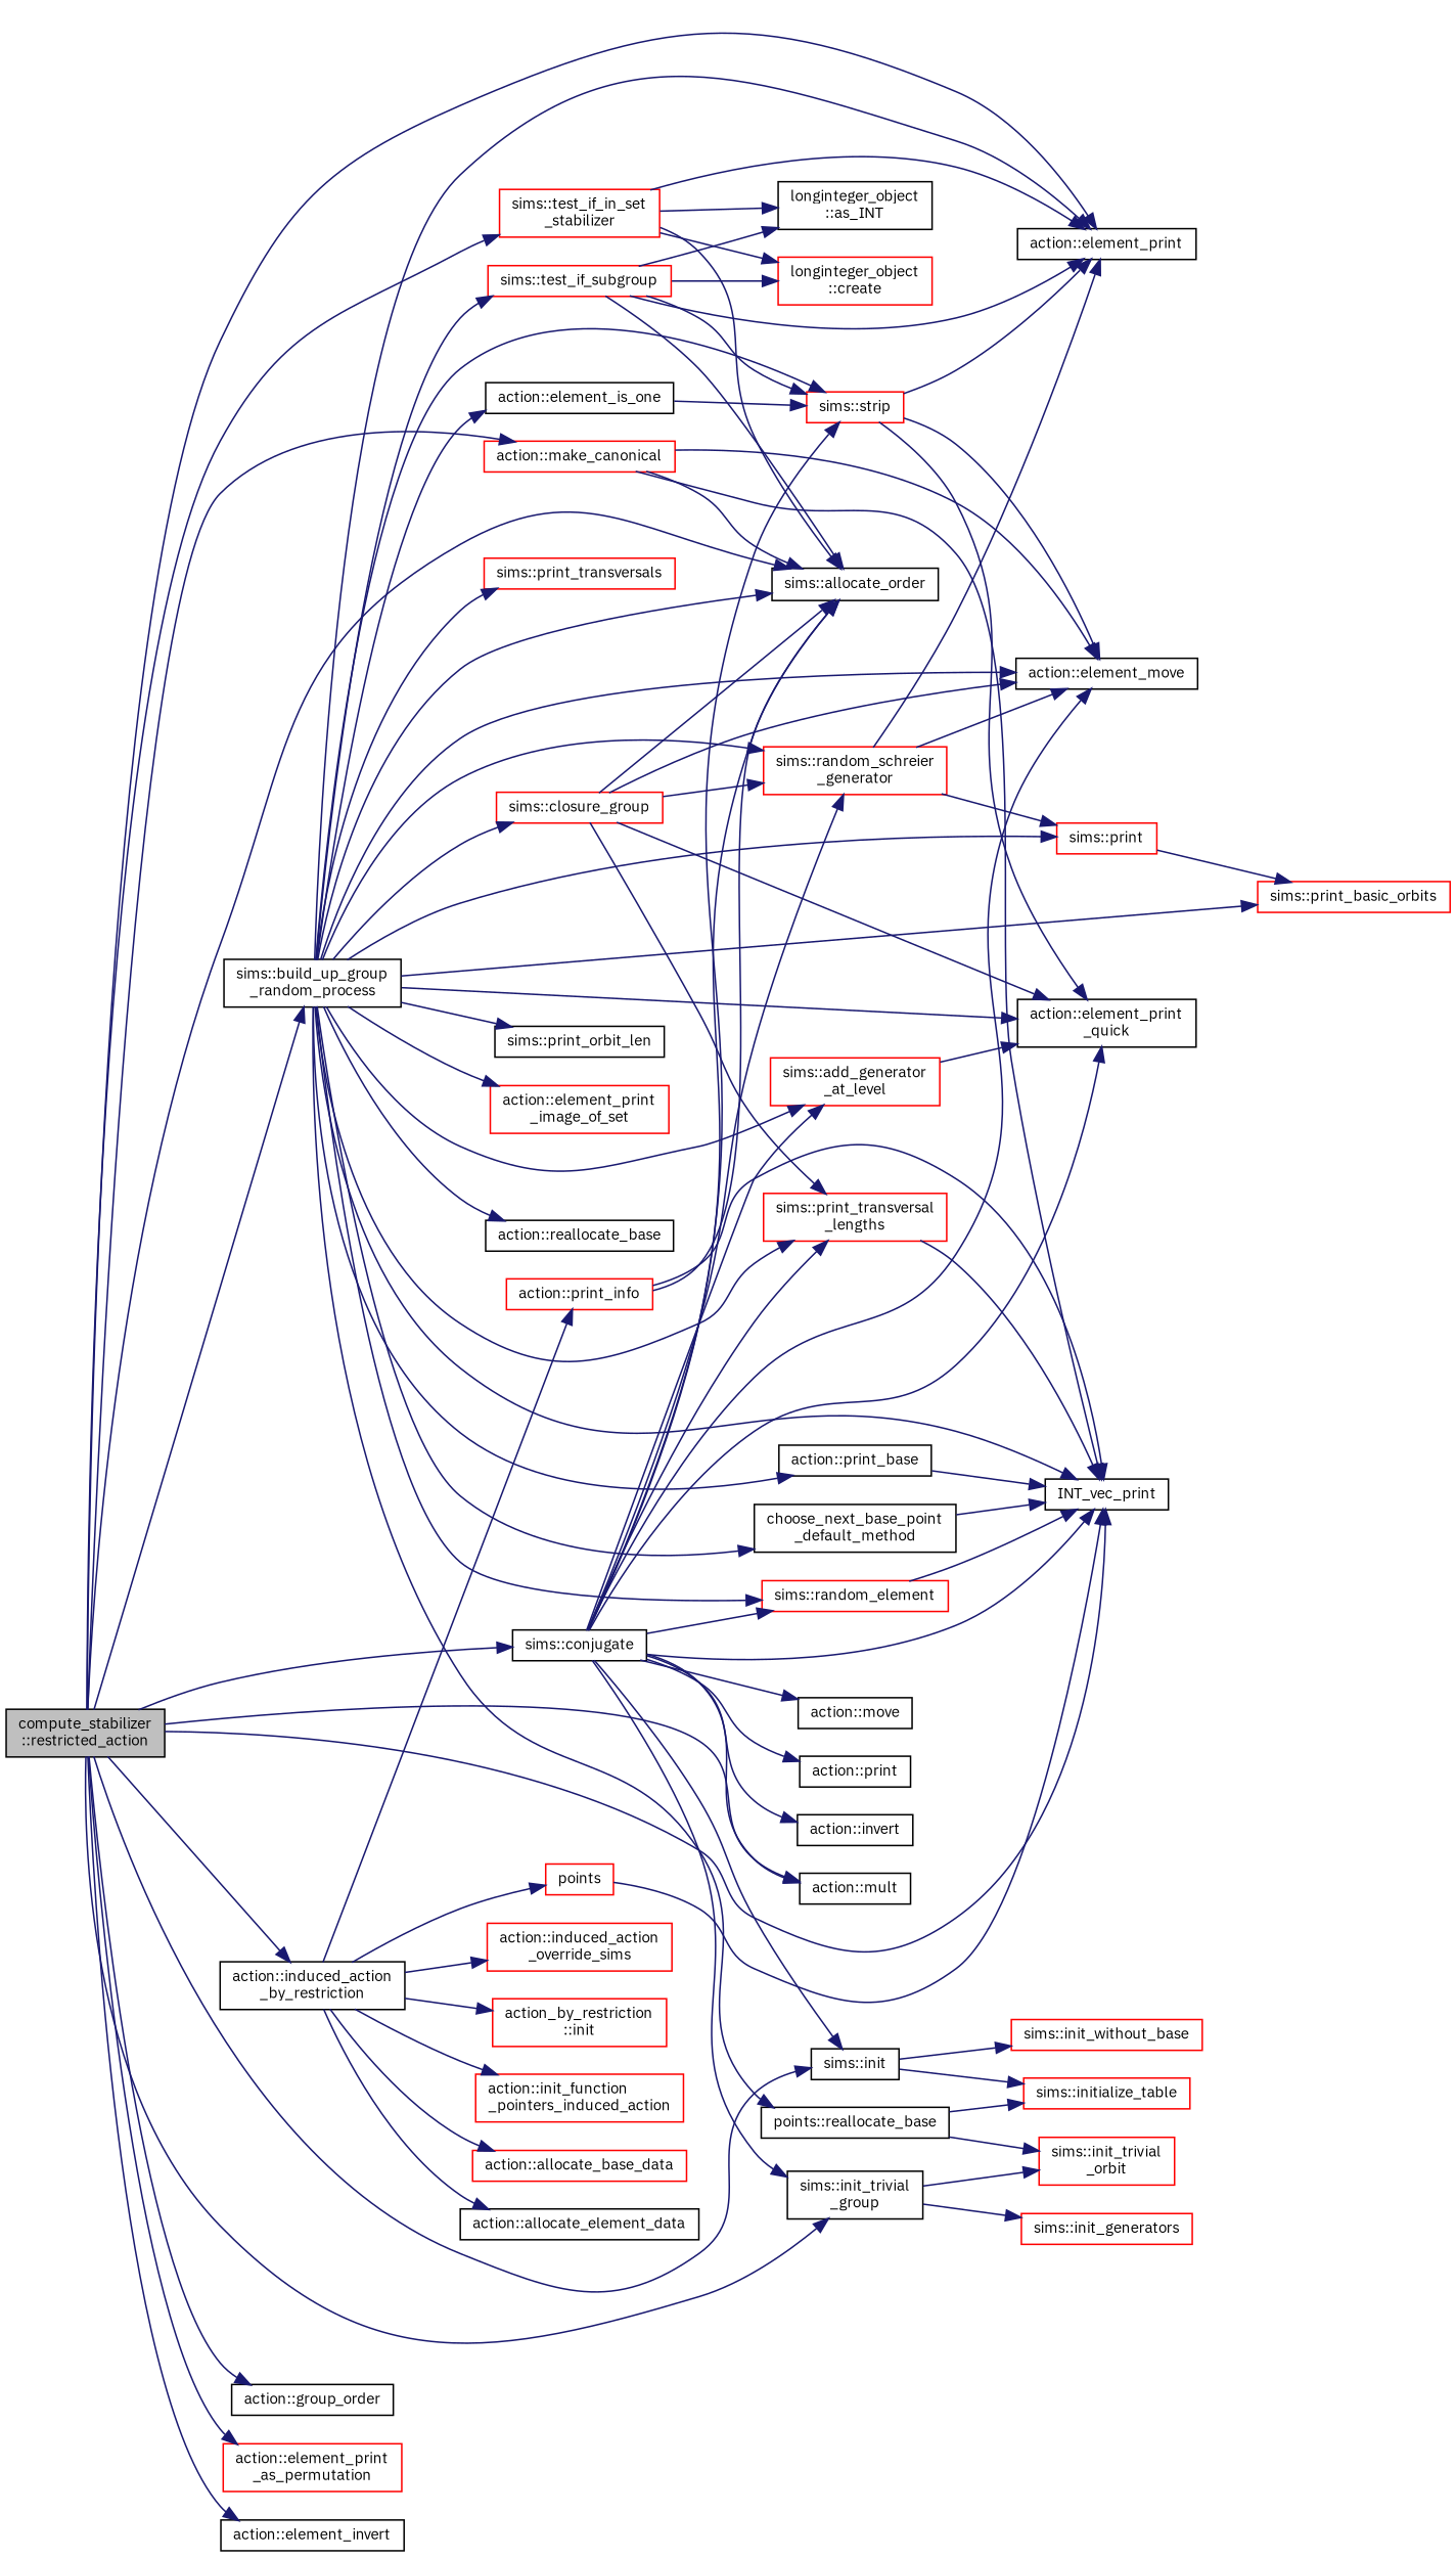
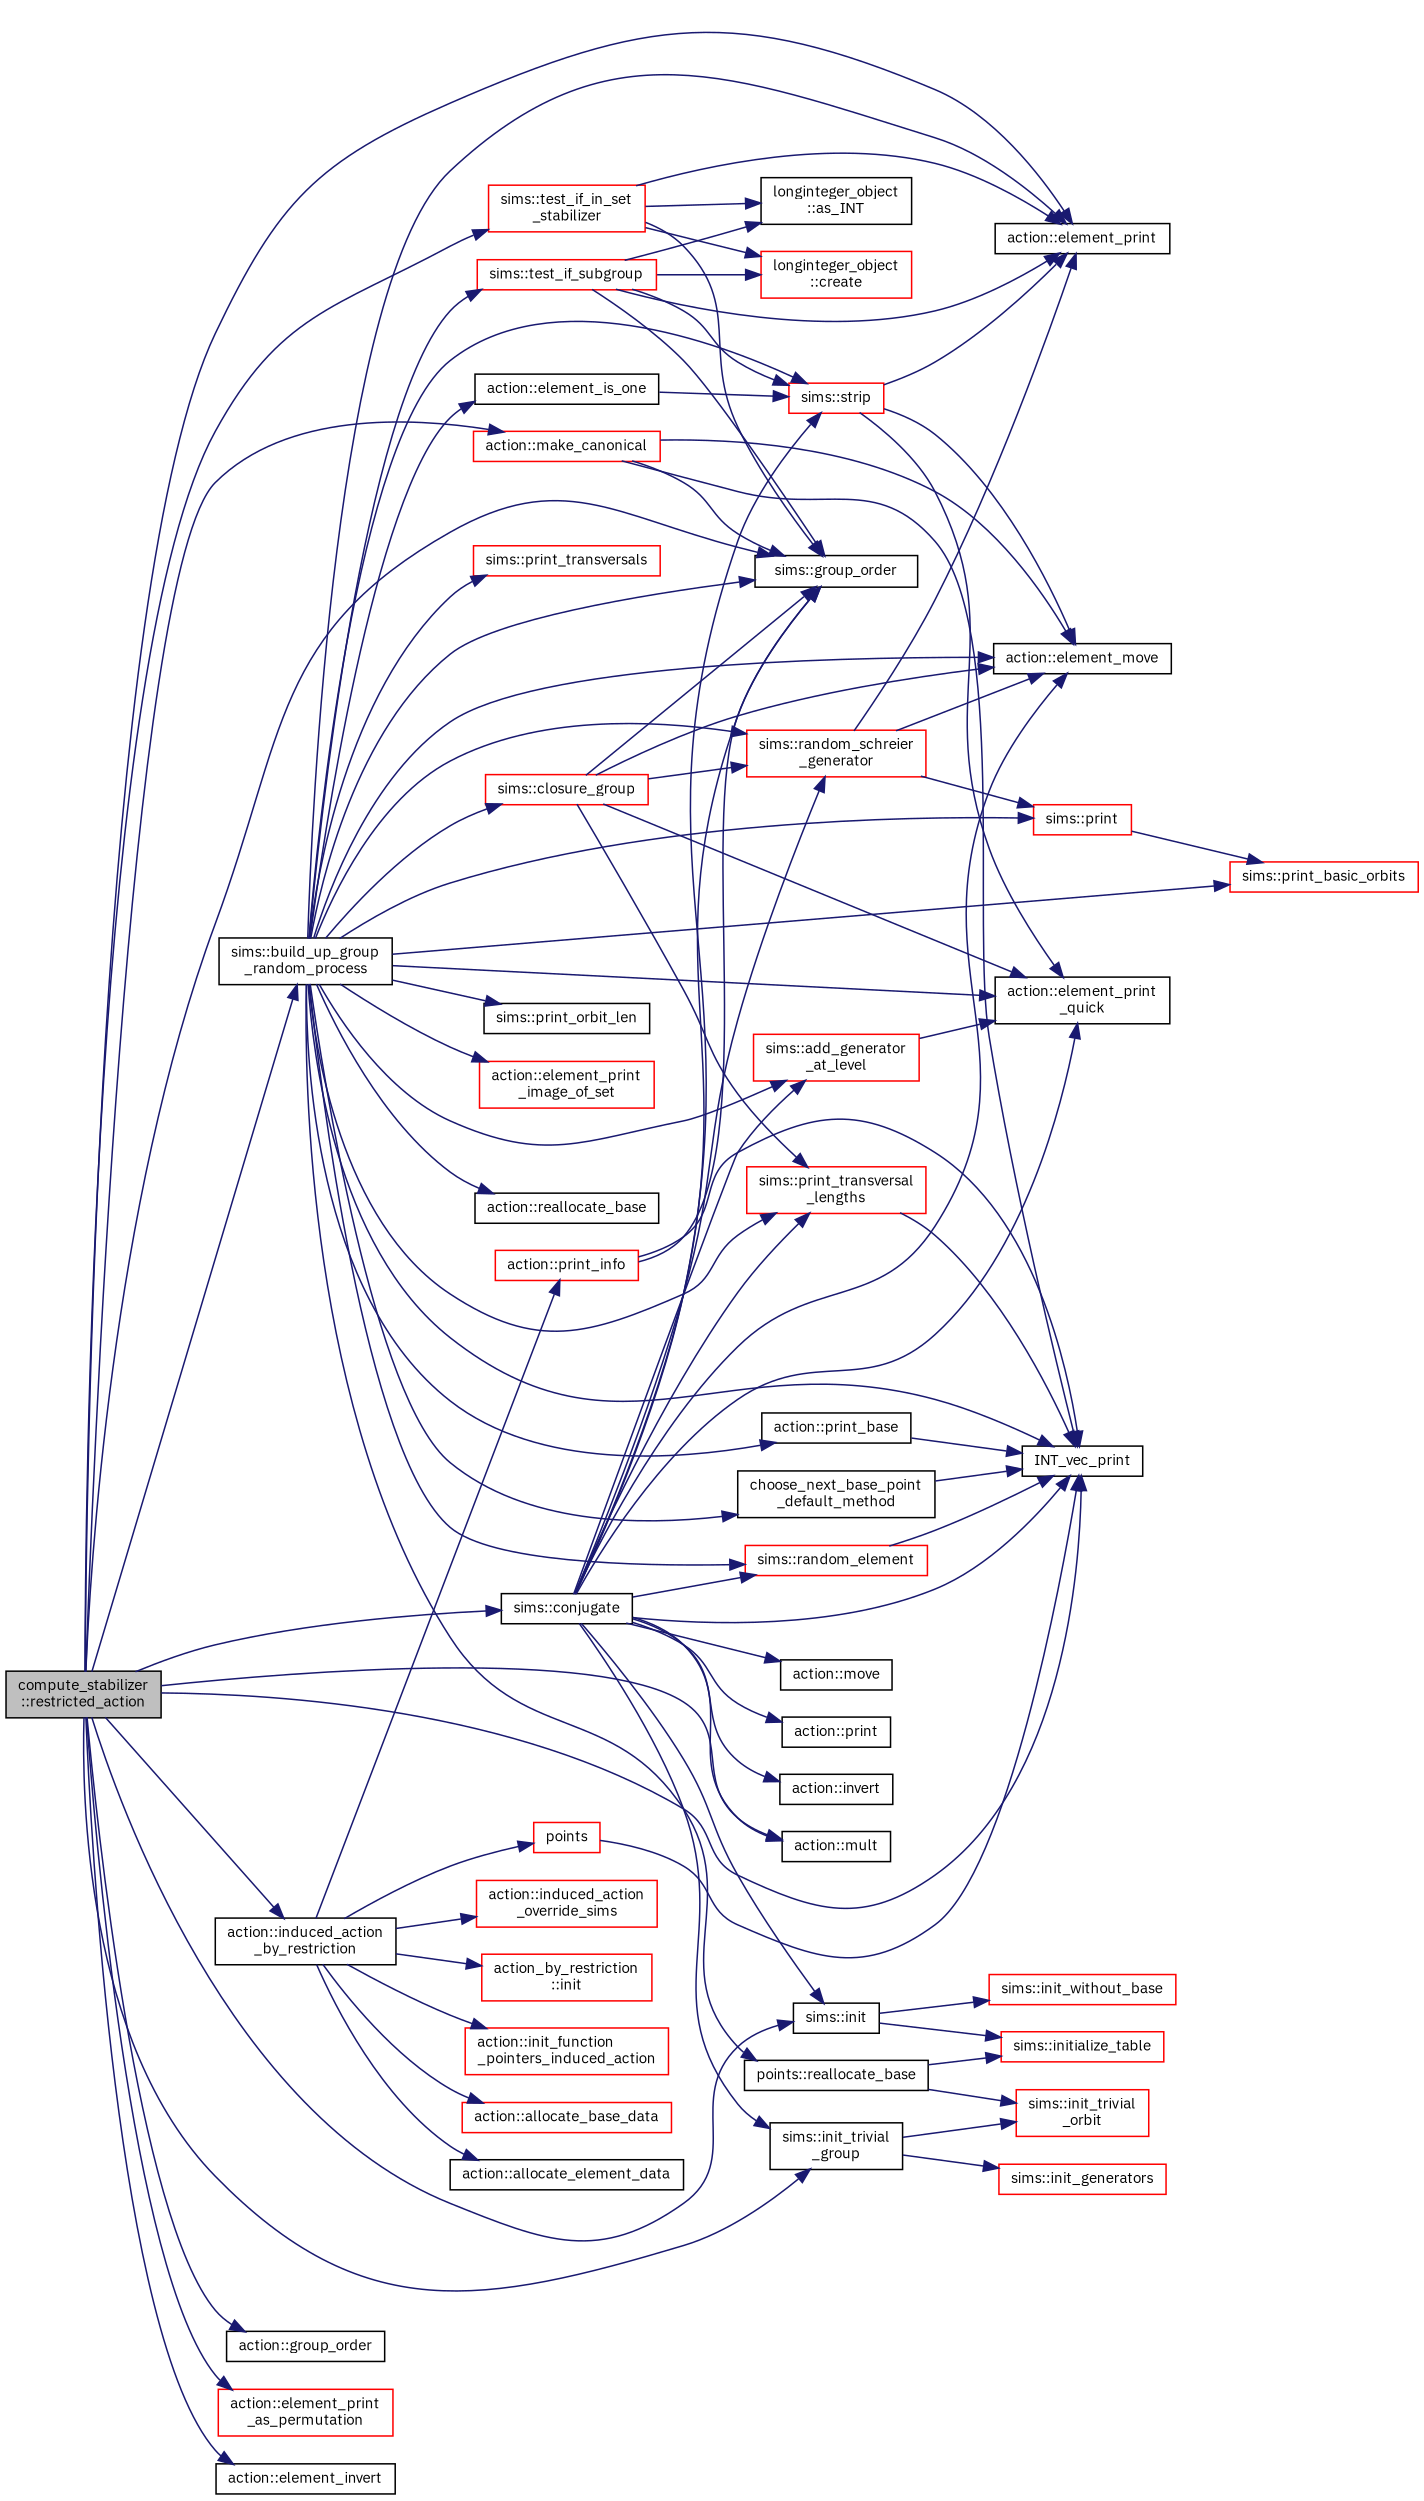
  digraph {
    fontname="IBM Plex Sans"
    rankdir=LR
    node [color=black fillcolor=white fontname="IBM Plex Sans" fontsize=10 shape=record style=filled]
    edge [color=midnightblue fontname="IBM Plex Sans" fontsize=10 labelfontname=Helvetica labelfontsize=10 style=solid]
    n1 [fillcolor=grey75 fontcolor=black height=0.2 label="compute_stabilizer\l::restricted_action" width=0.4]
    n2 [height=0.2 label="action::induced_action\l_by_restriction" width=0.4]
    n3 [height=0.2 label=INT_vec_print width=0.4]
-   n4 [height=0.2 label="sims::allocate_order" width=0.4]
+   n4 [height=0.2 label="sims::group_order" width=0.4]
    n5 [height=0.2 label="action::group_order" width=0.4]
    n6 [height=0.2 label="sims::init" width=0.4]
    n7 [height=0.2 label="sims::init_trivial\l_group" width=0.4]
    n8 [height=0.2 label="sims::conjugate" width=0.4]
    n9 [height=0.2 label="action::element_print" width=0.4]
    n10 [height=0.2 label="action::mult" width=0.4]
    n11 [height=0.2 label="sims::build_up_group\l_random_process" width=0.4]
    n12 [color=red height=0.2 label="sims::test_if_in_set\l_stabilizer" width=0.4]
    n13 [color=red height=0.2 label="action::make_canonical" width=0.4]
    n14 [color=red height=0.2 label="action::element_print\l_as_permutation" width=0.4]
    n15 [height=0.2 label="action::element_invert" width=0.4]
    n16 [color=red height=0.2 label="action::print_info" width=0.4]
    n17 [color=red height=0.2 label="action_by_restriction\l::init" width=0.4]
    n18 [color=red height=0.2 label=points width=0.4]
    n19 [color=red height=0.2 label="action::init_function\l_pointers_induced_action" width=0.4]
    n20 [color=red height=0.2 label="action::allocate_base_data" width=0.4]
    n21 [height=0.2 label="action::allocate_element_data" width=0.4]
    n22 [color=red height=0.2 label="action::induced_action\l_override_sims" width=0.4]
    n23 [color=red height=0.2 label="sims::init_without_base" width=0.4]
    n24 [color=red height=0.2 label="sims::initialize_table" width=0.4]
    n25 [color=red height=0.2 label="sims::init_generators" width=0.4]
    n26 [color=red height=0.2 label="sims::init_trivial\l_orbit" width=0.4]
    n27 [height=0.2 label="action::print" width=0.4]
    n28 [height=0.2 label="action::invert" width=0.4]
    n29 [color=red height=0.2 label="sims::random_schreier\l_generator" width=0.4]
    n30 [height=0.2 label="action::element_move" width=0.4]
    n31 [height=0.2 label="action::move" width=0.4]
    n32 [color=red height=0.2 label="sims::random_element" width=0.4]
    n33 [color=red height=0.2 label="sims::strip" width=0.4]
    n34 [height=0.2 label="action::element_print\l_quick" width=0.4]
    n35 [color=red height=0.2 label="sims::add_generator\l_at_level" width=0.4]
    n36 [color=red height=0.2 label="sims::print_transversal\l_lengths" width=0.4]
    n37 [color=red height=0.2 label="sims::print" width=0.4]
    n38 [color=red height=0.2 label="sims::print_basic_orbits" width=0.4]
    n39 [color=red height=0.2 label="sims::test_if_subgroup" width=0.4]
    n40 [height=0.2 label="action::print_base" width=0.4]
    n41 [height=0.2 label="sims::print_orbit_len" width=0.4]
    n42 [height=0.2 label="action::element_is_one" width=0.4]
    n43 [height=0.2 label="choose_next_base_point\l_default_method" width=0.4]
    n44 [color=red height=0.2 label="action::element_print\l_image_of_set" width=0.4]
    n45 [height=0.2 label="action::reallocate_base" width=0.4]
    n46 [height=0.2 label="points::reallocate_base" width=0.4]
    n47 [color=red height=0.2 label="sims::closure_group" width=0.4]
    n48 [color=red height=0.2 label="sims::print_transversals" width=0.4]
    n49 [height=0.2 label="longinteger_object\l::as_INT" width=0.4]
    n50 [color=red height=0.2 label="longinteger_object\l::create" width=0.4]
    n1 -> n2
    n1 -> n3
    n1 -> n4
    n1 -> n5
    n1 -> n6
    n1 -> n7
    n1 -> n8
    n1 -> n9
    n1 -> n10
    n1 -> n11
    n1 -> n12
    n1 -> n13
    n1 -> n14
    n1 -> n15
    n2 -> n16
    n2 -> n17
    n2 -> n18
    n2 -> n19
    n2 -> n20
    n2 -> n21
    n2 -> n22
    n6 -> n23
    n6 -> n24
    n7 -> n25
    n7 -> n26
    n8 -> n3
    n8 -> n4
    n8 -> n6
    n8 -> n7
    n8 -> n10
    n8 -> n27
    n8 -> n28
    n8 -> n29
    n8 -> n30
    n8 -> n31
    n8 -> n32
    n8 -> n33
    n8 -> n34
    n8 -> n35
    n8 -> n36
    n11 -> n3
    n11 -> n4
    n11 -> n9
    n11 -> n29
    n11 -> n30
    n11 -> n32
    n11 -> n33
    n11 -> n34
    n11 -> n35
    n11 -> n36
    n11 -> n37
    n11 -> n38
    n11 -> n39
    n11 -> n40
    n11 -> n41
    n11 -> n42
    n11 -> n43
    n11 -> n44
    n11 -> n45
    n11 -> n46
    n11 -> n47
    n11 -> n48
    n12 -> n4
    n12 -> n9
    n12 -> n49
    n12 -> n50
    n13 -> n3
    n13 -> n4
    n13 -> n30
    n16 -> n3
    n16 -> n4
    n18 -> n3
    n29 -> n9
    n29 -> n30
    n29 -> n37
    n32 -> n3
    n33 -> n9
    n33 -> n30
    n33 -> n34
    n35 -> n34
    n36 -> n3
    n37 -> n38
    n39 -> n4
    n39 -> n9
    n39 -> n33
    n39 -> n49
    n39 -> n50
    n40 -> n3
    n42 -> n33
    n43 -> n3
    n46 -> n24
    n46 -> n26
    n47 -> n4
    n47 -> n29
    n47 -> n30
    n47 -> n34
    n47 -> n36
  }
